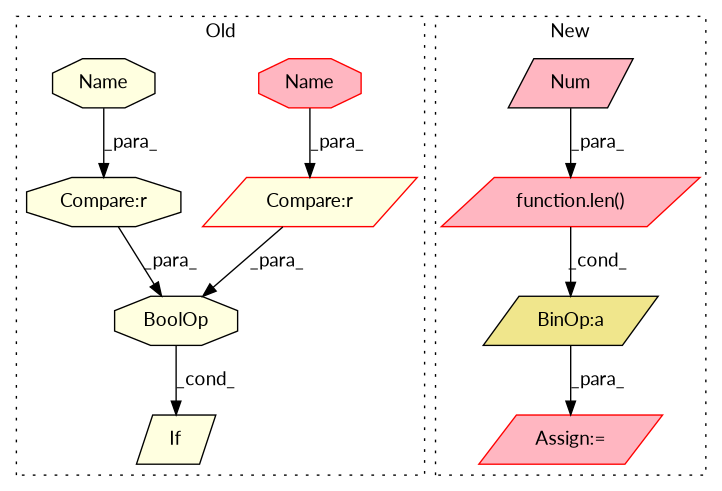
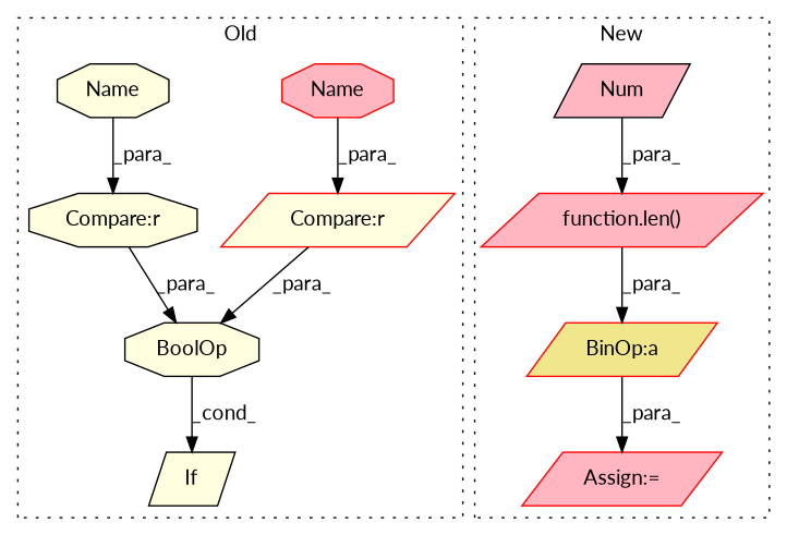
  digraph {
    fontname=Lato
    node [a=40 color=black fillcolor=lightyellow fontname=Lato l=4 shape=parallelogram style=filled]
    edge [fontname=Lato]
    n1 [a=72 l=110 label=BoolOp s=1680 shape=octagon]
    n2 [l=26 label="Compare:r" s=1681 shape=octagon]
    n3 [color=red l=23 label="Compare:r" s=1766]
    n4 [a=96 l=3 label=If s=1677]
    n5 [a=87 color=red fillcolor=lightpink label=Name s=1784 shape=octagon]
    n6 [a=87 label=Name s=1702 shape=octagon]
    n7 [a=75 color=red fillcolor=lightpink l="4,1" label="function.len()" s="2856,2866"]
    n8 [a=68 color=red fillcolor=lightpink l=3 label="Assign:=" s=2792]
-   n9 [a=82 fillcolor=khaki label="BinOp:a" s=2867]
+   n9 [a=82 color=red fillcolor=khaki label="BinOp:a" s=2867]
    n10 [a=76 fillcolor=lightpink l=1 label=Num s=2871]
    subgraph cluster_1 {
      label=Old
      style=dotted
      n1
      n2
      n3
      n4
      n5
      n6
    }
    subgraph cluster_2 {
      label=New
      style=dotted
      n7
      n8
      n9
      n10
    }
    n1 -> n4 [label=_cond_]
    n2 -> n1 [label=_para_]
    n3 -> n1 [label=_para_]
    n5 -> n3 [label=_para_]
    n6 -> n2 [label=_para_]
-   n7 -> n9 [label=_cond_]
+   n7 -> n9 [label=_para_]
    n9 -> n8 [label=_para_]
    n10 -> n7 [label=_para_]
  }
